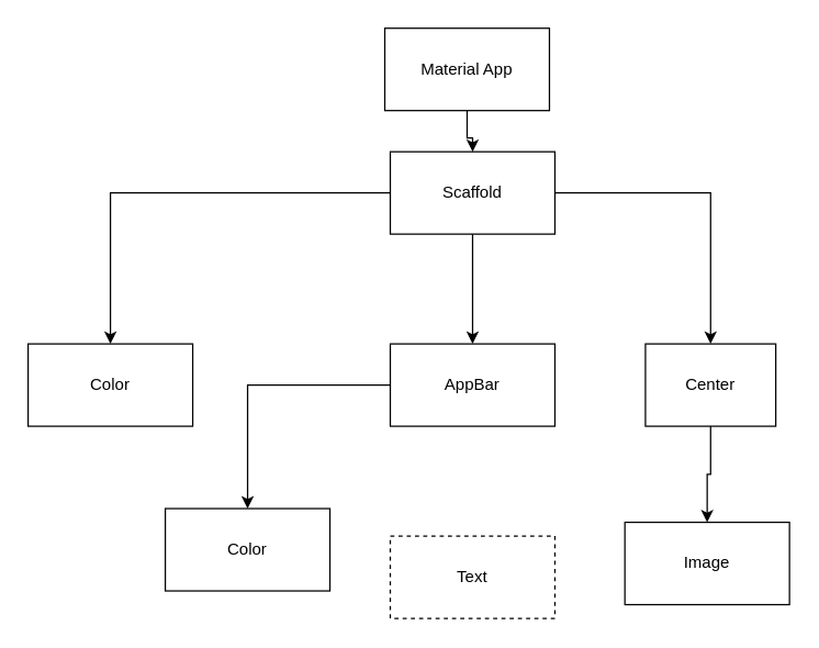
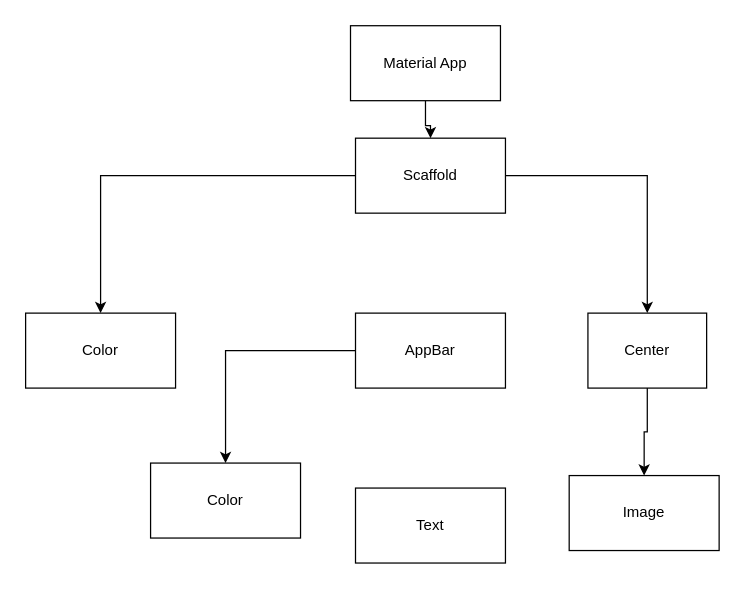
  <mxCell id="0" />
  <mxCell id="1" parent="0" />
  <mxCell id="2" value="" style="edgeStyle=orthogonalEdgeStyle;rounded=0;orthogonalLoop=1;jettySize=auto;html=1;" edge="1" parent="1" source="3" target="7"><mxGeometry relative="1" as="geometry" /></mxCell>
  <mxCell id="3" value="Material App" style="rounded=0;whiteSpace=wrap;html=1;" vertex="1" parent="1"><mxGeometry x="280" y="20" width="120" height="60" as="geometry" /></mxCell>
  <mxCell id="4" value="" style="edgeStyle=orthogonalEdgeStyle;rounded=0;orthogonalLoop=1;jettySize=auto;html=1;" edge="1" parent="1" source="7" target="9"><mxGeometry relative="1" as="geometry" /></mxCell>
- <mxCell id="5" value="" style="edgeStyle=orthogonalEdgeStyle;rounded=0;orthogonalLoop=1;jettySize=auto;html=1;" edge="1" parent="1" source="7" target="11"><mxGeometry relative="1" as="geometry" /></mxCell>
  <mxCell id="6" value="" style="edgeStyle=orthogonalEdgeStyle;rounded=0;orthogonalLoop=1;jettySize=auto;html=1;" edge="1" parent="1" source="7" target="12"><mxGeometry relative="1" as="geometry" /></mxCell>
  <mxCell id="7" value="Scaffold" style="rounded=0;whiteSpace=wrap;html=1;" vertex="1" parent="1"><mxGeometry x="284" y="110" width="120" height="60" as="geometry" /></mxCell>
  <mxCell id="8" value="" style="edgeStyle=orthogonalEdgeStyle;rounded=0;orthogonalLoop=1;jettySize=auto;html=1;" edge="1" parent="1" source="9" target="15"><mxGeometry relative="1" as="geometry" /></mxCell>
  <mxCell id="9" value="Center" style="rounded=0;whiteSpace=wrap;html=1;" vertex="1" parent="1"><mxGeometry x="470" y="250" width="95" height="60" as="geometry" /></mxCell>
  <mxCell id="10" value="" style="edgeStyle=orthogonalEdgeStyle;rounded=0;orthogonalLoop=1;jettySize=auto;html=1;" edge="1" parent="1" source="11" target="13"><mxGeometry relative="1" as="geometry" /></mxCell>
  <mxCell id="11" value="AppBar" style="rounded=0;whiteSpace=wrap;html=1;" vertex="1" parent="1"><mxGeometry x="284" y="250" width="120" height="60" as="geometry" /></mxCell>
  <mxCell id="12" value="Color" style="rounded=0;whiteSpace=wrap;html=1;" vertex="1" parent="1"><mxGeometry x="20" y="250" width="120" height="60" as="geometry" /></mxCell>
  <mxCell id="13" value="Color" style="rounded=0;whiteSpace=wrap;html=1;" vertex="1" parent="1"><mxGeometry x="120" y="370" width="120" height="60" as="geometry" /></mxCell>
- <mxCell id="14" value="Text" style="rounded=0;whiteSpace=wrap;html=1;dashed=1;" vertex="1" parent="1"><mxGeometry x="284" y="390" width="120" height="60" as="geometry" /></mxCell>
+ <mxCell id="14" value="Text" style="rounded=0;whiteSpace=wrap;html=1;" vertex="1" parent="1"><mxGeometry x="284" y="390" width="120" height="60" as="geometry" /></mxCell>
  <mxCell id="15" value="Image" style="rounded=0;whiteSpace=wrap;html=1;" vertex="1" parent="1"><mxGeometry x="455" y="380" width="120" height="60" as="geometry" /></mxCell>
